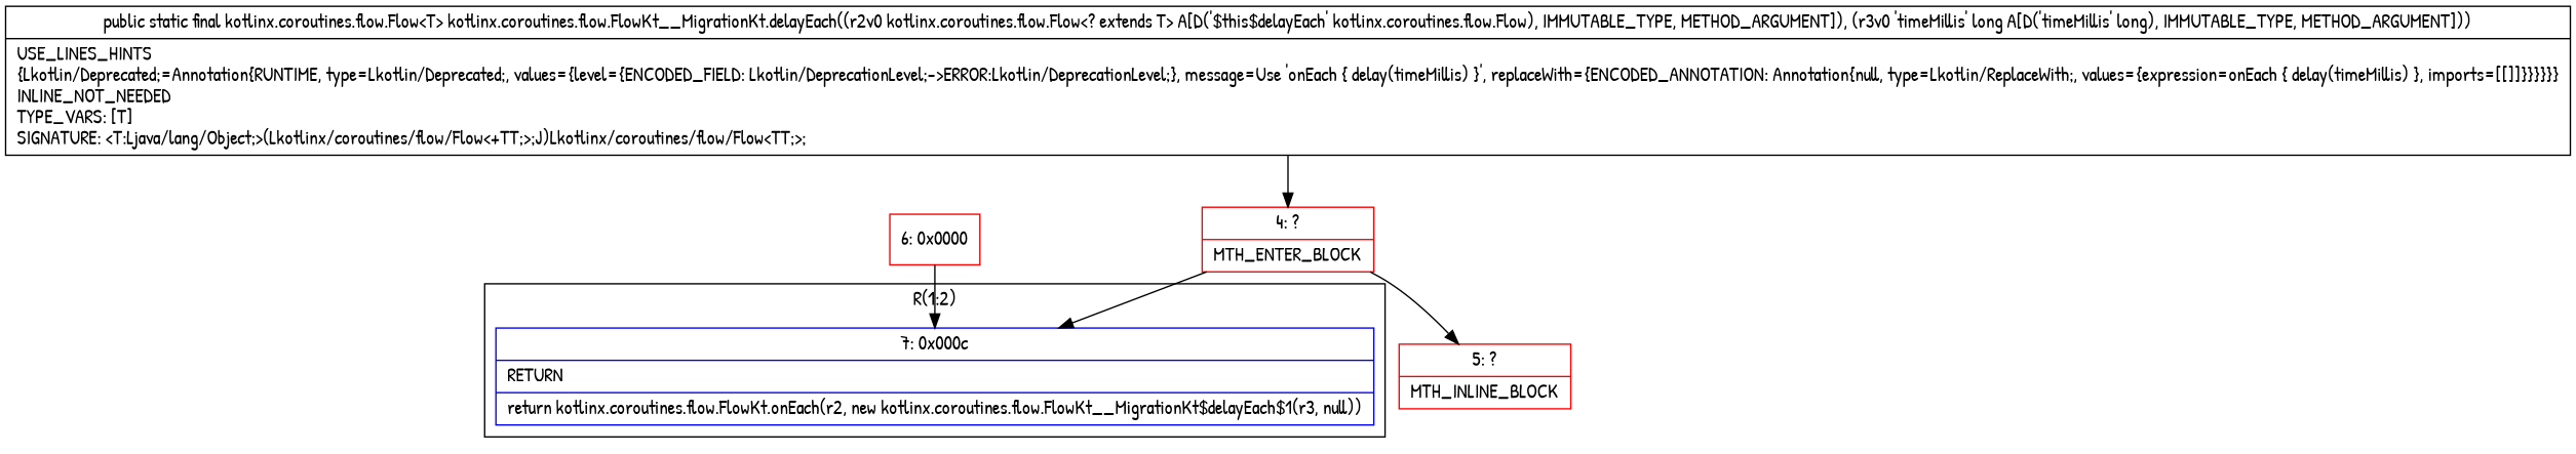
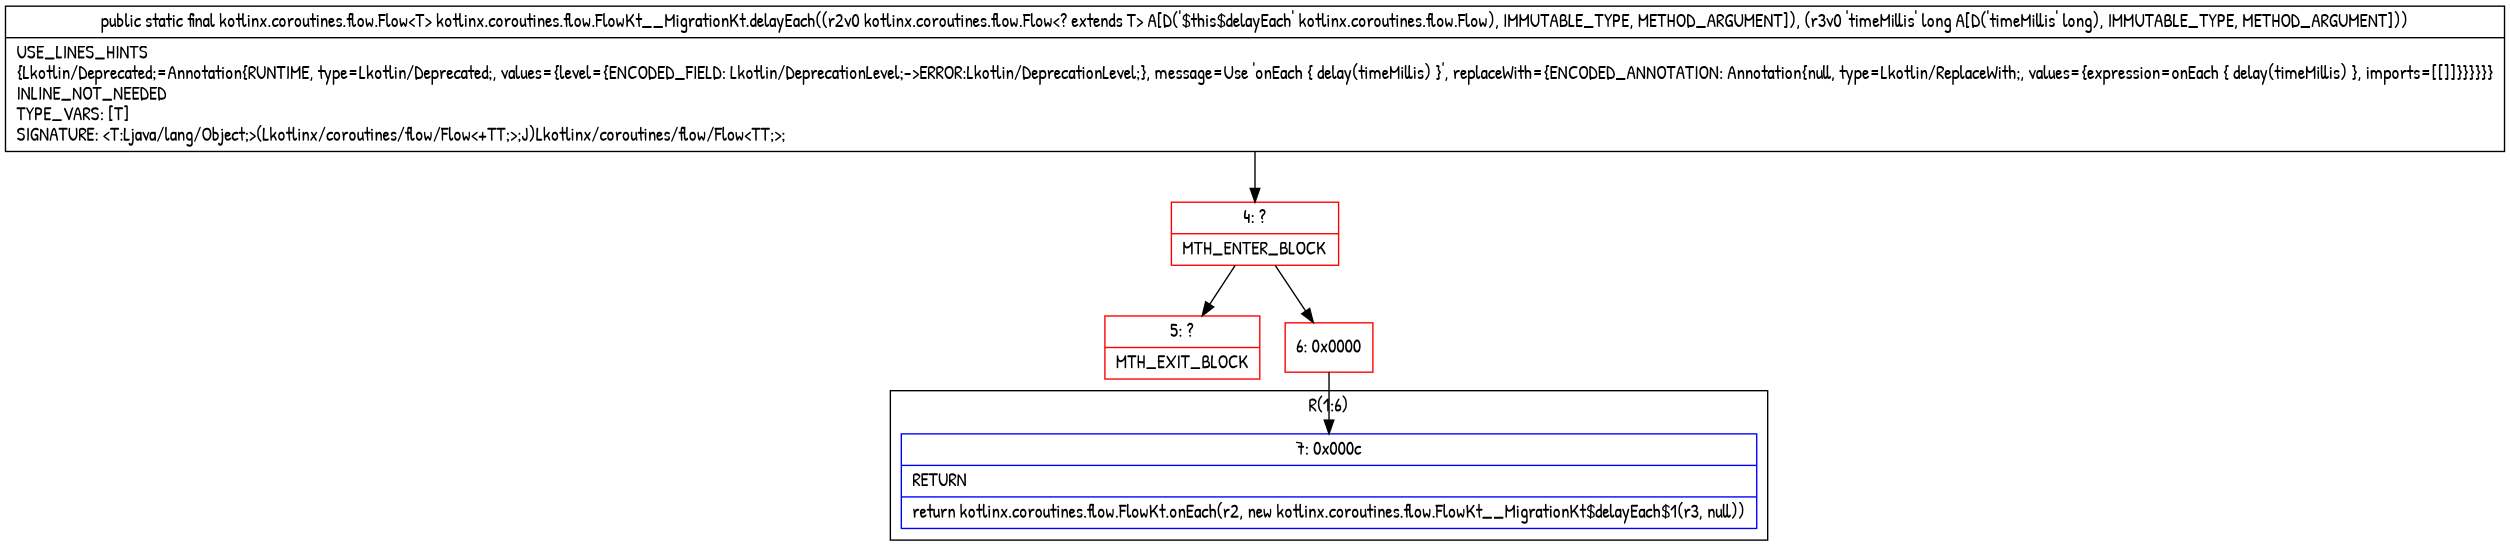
  digraph {
    fontname="Patrick Hand"
    node [color=red fontname="Patrick Hand" shape=record]
    edge [fontname="Patrick Hand"]
    n1 [color=blue label="{7\:\ 0x000c|RETURN\l|return kotlinx.coroutines.flow.FlowKt.onEach(r2, new kotlinx.coroutines.flow.FlowKt__MigrationKt$delayEach$1(r3, null))\l}"]
-   n2 [label="{5\:\ ?|MTH_INLINE_BLOCK\l}"]
+   n2 [label="{5\:\ ?|MTH_EXIT_BLOCK\l}"]
    n3 [label="{4\:\ ?|MTH_ENTER_BLOCK\l}"]
    n4 [label="{6\:\ 0x0000}"]
    n5 [label="{public static final kotlinx.coroutines.flow.Flow\<T\> kotlinx.coroutines.flow.FlowKt__MigrationKt.delayEach((r2v0 kotlinx.coroutines.flow.Flow\<? extends T\> A[D('$this$delayEach' kotlinx.coroutines.flow.Flow), IMMUTABLE_TYPE, METHOD_ARGUMENT]), (r3v0 'timeMillis' long A[D('timeMillis' long), IMMUTABLE_TYPE, METHOD_ARGUMENT]))  | USE_LINES_HINTS\l\{Lkotlin\/Deprecated;=Annotation\{RUNTIME, type=Lkotlin\/Deprecated;, values=\{level=\{ENCODED_FIELD: Lkotlin\/DeprecationLevel;\-\>ERROR:Lkotlin\/DeprecationLevel;\}, message=Use 'onEach \{ delay(timeMillis) \}', replaceWith=\{ENCODED_ANNOTATION: Annotation\{null, type=Lkotlin\/ReplaceWith;, values=\{expression=onEach \{ delay(timeMillis) \}, imports=[[]]\}\}\}\}\}\}\lINLINE_NOT_NEEDED\lTYPE_VARS: [T]\lSIGNATURE: \<T:Ljava\/lang\/Object;\>(Lkotlinx\/coroutines\/flow\/Flow\<+TT;\>;J)Lkotlinx\/coroutines\/flow\/Flow\<TT;\>;\l}" color=""]
    subgraph cluster_1 {
-     label="R(1:2)"
+     label="R(1:6)"
      n1
    }
    n3 -> n2
-   n3 -> n1
+   n3 -> n4
    n4 -> n1
    n5 -> n3
  }
